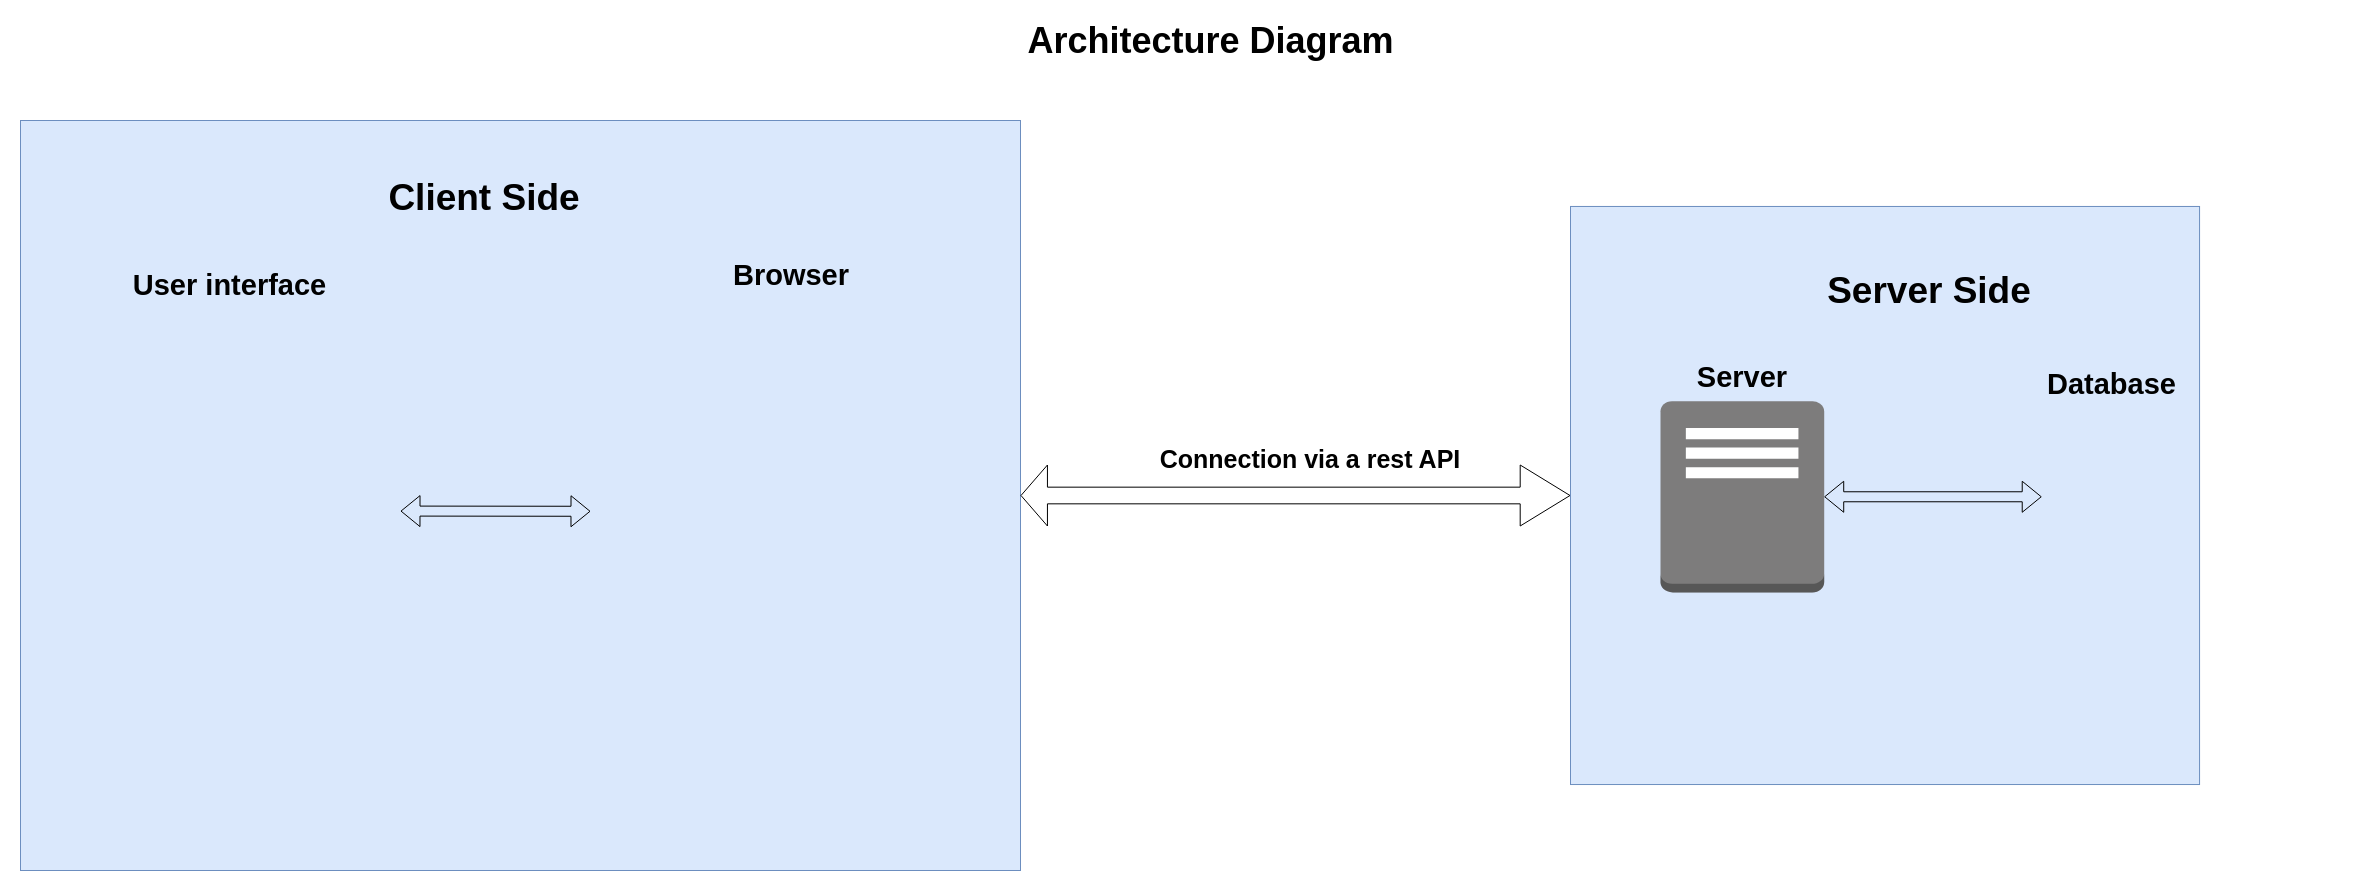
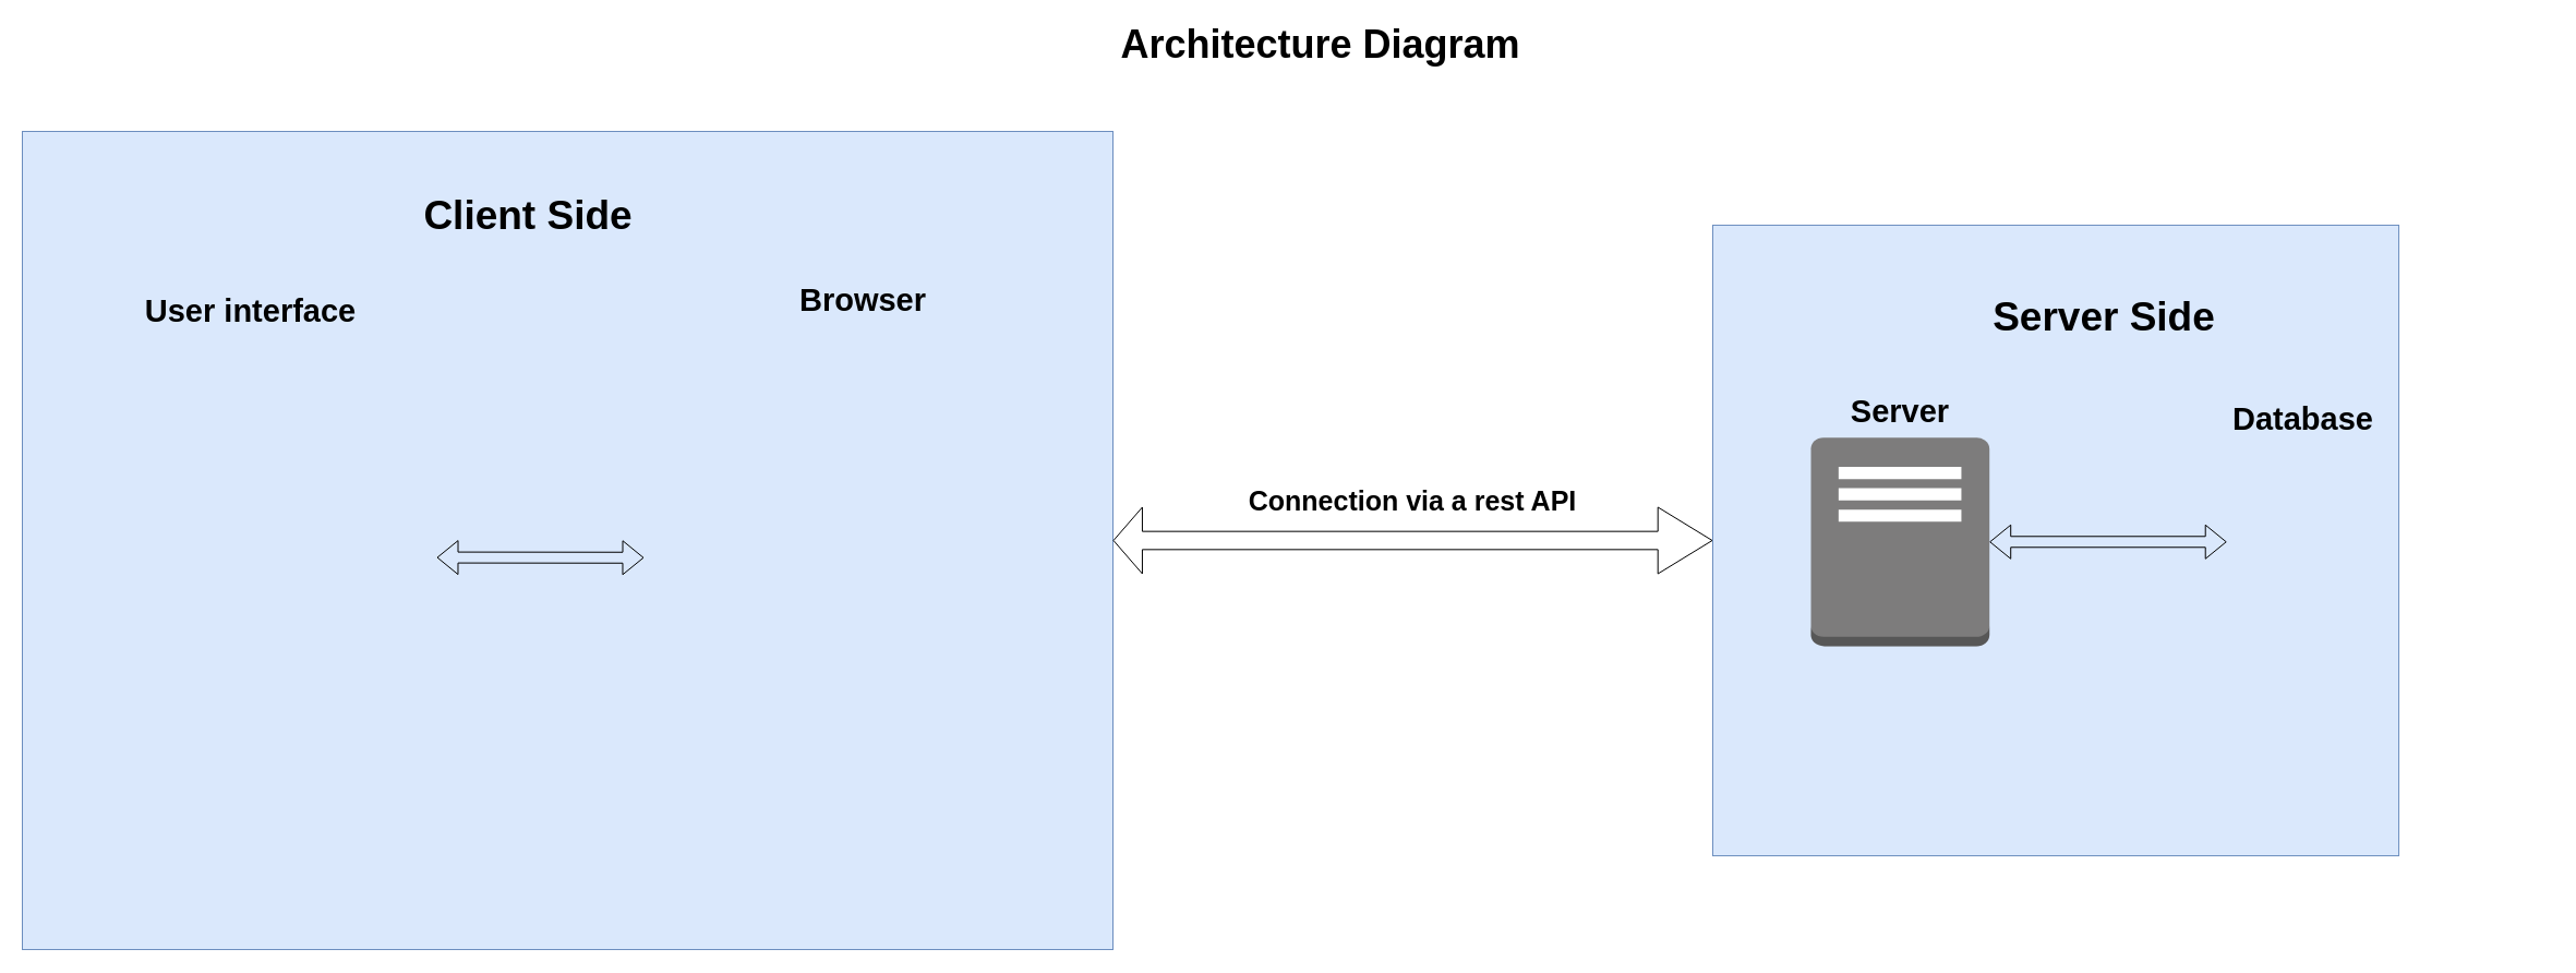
  <mxCell id="0" style=";html=1;" />
  <mxCell id="1" style=";html=1;" parent="0" />
  <mxCell id="2" value="" style="group" vertex="1" connectable="0" parent="1"><mxGeometry x="970" y="150" width="1370" height="665" as="geometry" /></mxCell>
  <mxCell id="3" value="" style="rounded=0;whiteSpace=wrap;html=1;fillColor=#dae8fc;strokeColor=#6c8ebf;" vertex="1" parent="2"><mxGeometry x="600" y="55.96" width="629.06" height="578.07" as="geometry" /></mxCell>
  <mxCell id="4" value="" style="shape=image;html=1;verticalAlign=top;verticalLabelPosition=bottom;labelBackgroundColor=#ffffff;imageAspect=0;aspect=fixed;image=https://cdn4.iconfinder.com/data/icons/imod/128/Harware/iDatabase.png;rotation=0;" vertex="1" parent="2"><mxGeometry x="1071.233" y="281.847" width="128.849" height="128.849" as="geometry" /></mxCell>
  <mxCell id="5" value="" style="outlineConnect=0;dashed=0;verticalLabelPosition=bottom;verticalAlign=top;align=center;html=1;shape=mxgraph.aws3.traditional_server;fillColor=#7D7C7C;gradientColor=none;" vertex="1" parent="2"><mxGeometry x="689.997" y="250.648" width="163.711" height="191.242" as="geometry" /></mxCell>
  <mxCell id="6" value="" style="shape=flexArrow;endArrow=classic;startArrow=classic;html=1;exitX=0;exitY=0.5;exitDx=0;exitDy=0;entryX=1;entryY=0.5;entryDx=0;entryDy=0;entryPerimeter=0;" edge="1" parent="2" source="4" target="5"><mxGeometry width="50" height="50" relative="1" as="geometry"><mxPoint x="1290.755" y="129.818" as="sourcePoint" /><mxPoint x="1385.535" y="34.197" as="targetPoint" /></mxGeometry></mxCell>
  <mxCell id="7" value="&lt;font style=&quot;font-size: 29px&quot;&gt;&lt;b&gt;Database&lt;/b&gt;&lt;/font&gt;" style="text;html=1;strokeColor=none;fillColor=none;align=center;verticalAlign=middle;whiteSpace=wrap;rounded=0;" vertex="1" parent="2"><mxGeometry x="1130" y="225.44" width="22.89" height="17.39" as="geometry" /></mxCell>
  <mxCell id="8" value="&lt;font style=&quot;font-size: 29px&quot;&gt;&lt;b&gt;Server&lt;/b&gt;&lt;/font&gt;" style="text;html=1;strokeColor=none;fillColor=none;align=center;verticalAlign=middle;whiteSpace=wrap;rounded=0;" vertex="1" parent="2"><mxGeometry x="754.62" y="162.039" width="34.465" height="130.392" as="geometry" /></mxCell>
  <mxCell id="9" value="&lt;font style=&quot;font-size: 37px&quot;&gt;&lt;b&gt;Server Side&lt;/b&gt;&lt;/font&gt;" style="text;html=1;strokeColor=none;fillColor=none;align=center;verticalAlign=middle;whiteSpace=wrap;rounded=0;" vertex="1" parent="2"><mxGeometry x="844.901" y="132.038" width="228.333" height="17.386" as="geometry" /></mxCell>
- <mxCell id="10" value="&lt;font style=&quot;font-size: 25px&quot;&gt;&lt;b&gt;Connection via a rest API&lt;/b&gt;&lt;/font&gt;" style="text;html=1;strokeColor=none;fillColor=none;align=center;verticalAlign=middle;whiteSpace=wrap;rounded=0;" vertex="1" parent="2"><mxGeometry x="135" y="290" width="410" height="35" as="geometry" /></mxCell>
+ <mxCell id="10" value="&lt;font style=&quot;font-size: 25px&quot;&gt;&lt;b&gt;Connection via a rest API&lt;/b&gt;&lt;/font&gt;" style="text;html=1;strokeColor=none;fillColor=none;align=center;verticalAlign=middle;whiteSpace=wrap;rounded=0;" vertex="1" parent="2"><mxGeometry x="120" y="290" width="410" height="35" as="geometry" /></mxCell>
  <mxCell id="11" value="&lt;font style=&quot;font-size: 36px&quot;&gt;Architecture Diagram&lt;/font&gt;" style="text;strokeColor=none;fillColor=none;html=1;fontSize=24;fontStyle=1;verticalAlign=middle;align=center;" parent="1" vertex="1"><mxGeometry x="530" y="20" width="1360" height="40" as="geometry" /></mxCell>
  <mxCell id="12" value="" style="rounded=0;whiteSpace=wrap;html=1;fillColor=#dae8fc;strokeColor=#6c8ebf;" vertex="1" parent="1"><mxGeometry x="20" y="120" width="1000" height="750" as="geometry" /></mxCell>
  <mxCell id="13" value="" style="shape=image;html=1;verticalAlign=top;verticalLabelPosition=bottom;labelBackgroundColor=#ffffff;imageAspect=0;aspect=fixed;image=https://cdn0.iconfinder.com/data/icons/internet-line/512/Internet_Line-20-128.png" vertex="1" parent="1"><mxGeometry x="590" y="310" width="402" height="402" as="geometry" /></mxCell>
  <mxCell id="14" value="&lt;span style=&quot;font-size: 37px&quot;&gt;&lt;b&gt;Client Side&lt;/b&gt;&lt;/span&gt;" style="text;html=1;strokeColor=none;fillColor=none;align=center;verticalAlign=middle;whiteSpace=wrap;rounded=0;" vertex="1" parent="1"><mxGeometry x="370" y="150" width="228.33" height="95.62" as="geometry" /></mxCell>
  <mxCell id="15" value="&lt;span style=&quot;font-size: 29px&quot;&gt;&lt;b&gt;Browser&lt;/b&gt;&lt;/span&gt;" style="text;html=1;strokeColor=none;fillColor=none;align=center;verticalAlign=middle;whiteSpace=wrap;rounded=0;" vertex="1" parent="1"><mxGeometry x="773.77" y="209.999" width="34.465" height="130.392" as="geometry" /></mxCell>
  <mxCell id="16" value="" style="shape=flexArrow;endArrow=classic;startArrow=classic;html=1;exitX=1;exitY=0.5;exitDx=0;exitDy=0;entryX=0;entryY=0.5;entryDx=0;entryDy=0;startWidth=43.333;startSize=8.483;endWidth=43.333;endSize=16.267;width=16.667;" edge="1" parent="1" source="12" target="3"><mxGeometry width="50" height="50" relative="1" as="geometry"><mxPoint x="530" y="570" as="sourcePoint" /><mxPoint x="580" y="520" as="targetPoint" /></mxGeometry></mxCell>
  <mxCell id="17" value="" style="shape=image;html=1;verticalAlign=top;verticalLabelPosition=bottom;labelBackgroundColor=#ffffff;imageAspect=0;aspect=fixed;image=https://cdn2.iconfinder.com/data/icons/circle-icons-1/64/browser-128.png" vertex="1" parent="1"><mxGeometry x="60" y="340.39" width="340" height="340" as="geometry" /></mxCell>
  <mxCell id="18" value="&lt;span style=&quot;font-size: 29px&quot;&gt;&lt;b&gt;User interface&lt;/b&gt;&lt;/span&gt;" style="text;html=1;strokeColor=none;fillColor=none;align=center;verticalAlign=middle;whiteSpace=wrap;rounded=0;" vertex="1" parent="1"><mxGeometry x="121.39" y="220" width="217.23" height="130.39" as="geometry" /></mxCell>
  <mxCell id="19" value="" style="shape=flexArrow;endArrow=classic;startArrow=classic;html=1;" edge="1" parent="1" source="13" target="17"><mxGeometry width="50" height="50" relative="1" as="geometry"><mxPoint x="2051.233" y="506.272" as="sourcePoint" /><mxPoint x="1833.708" y="506.269" as="targetPoint" /></mxGeometry></mxCell>
